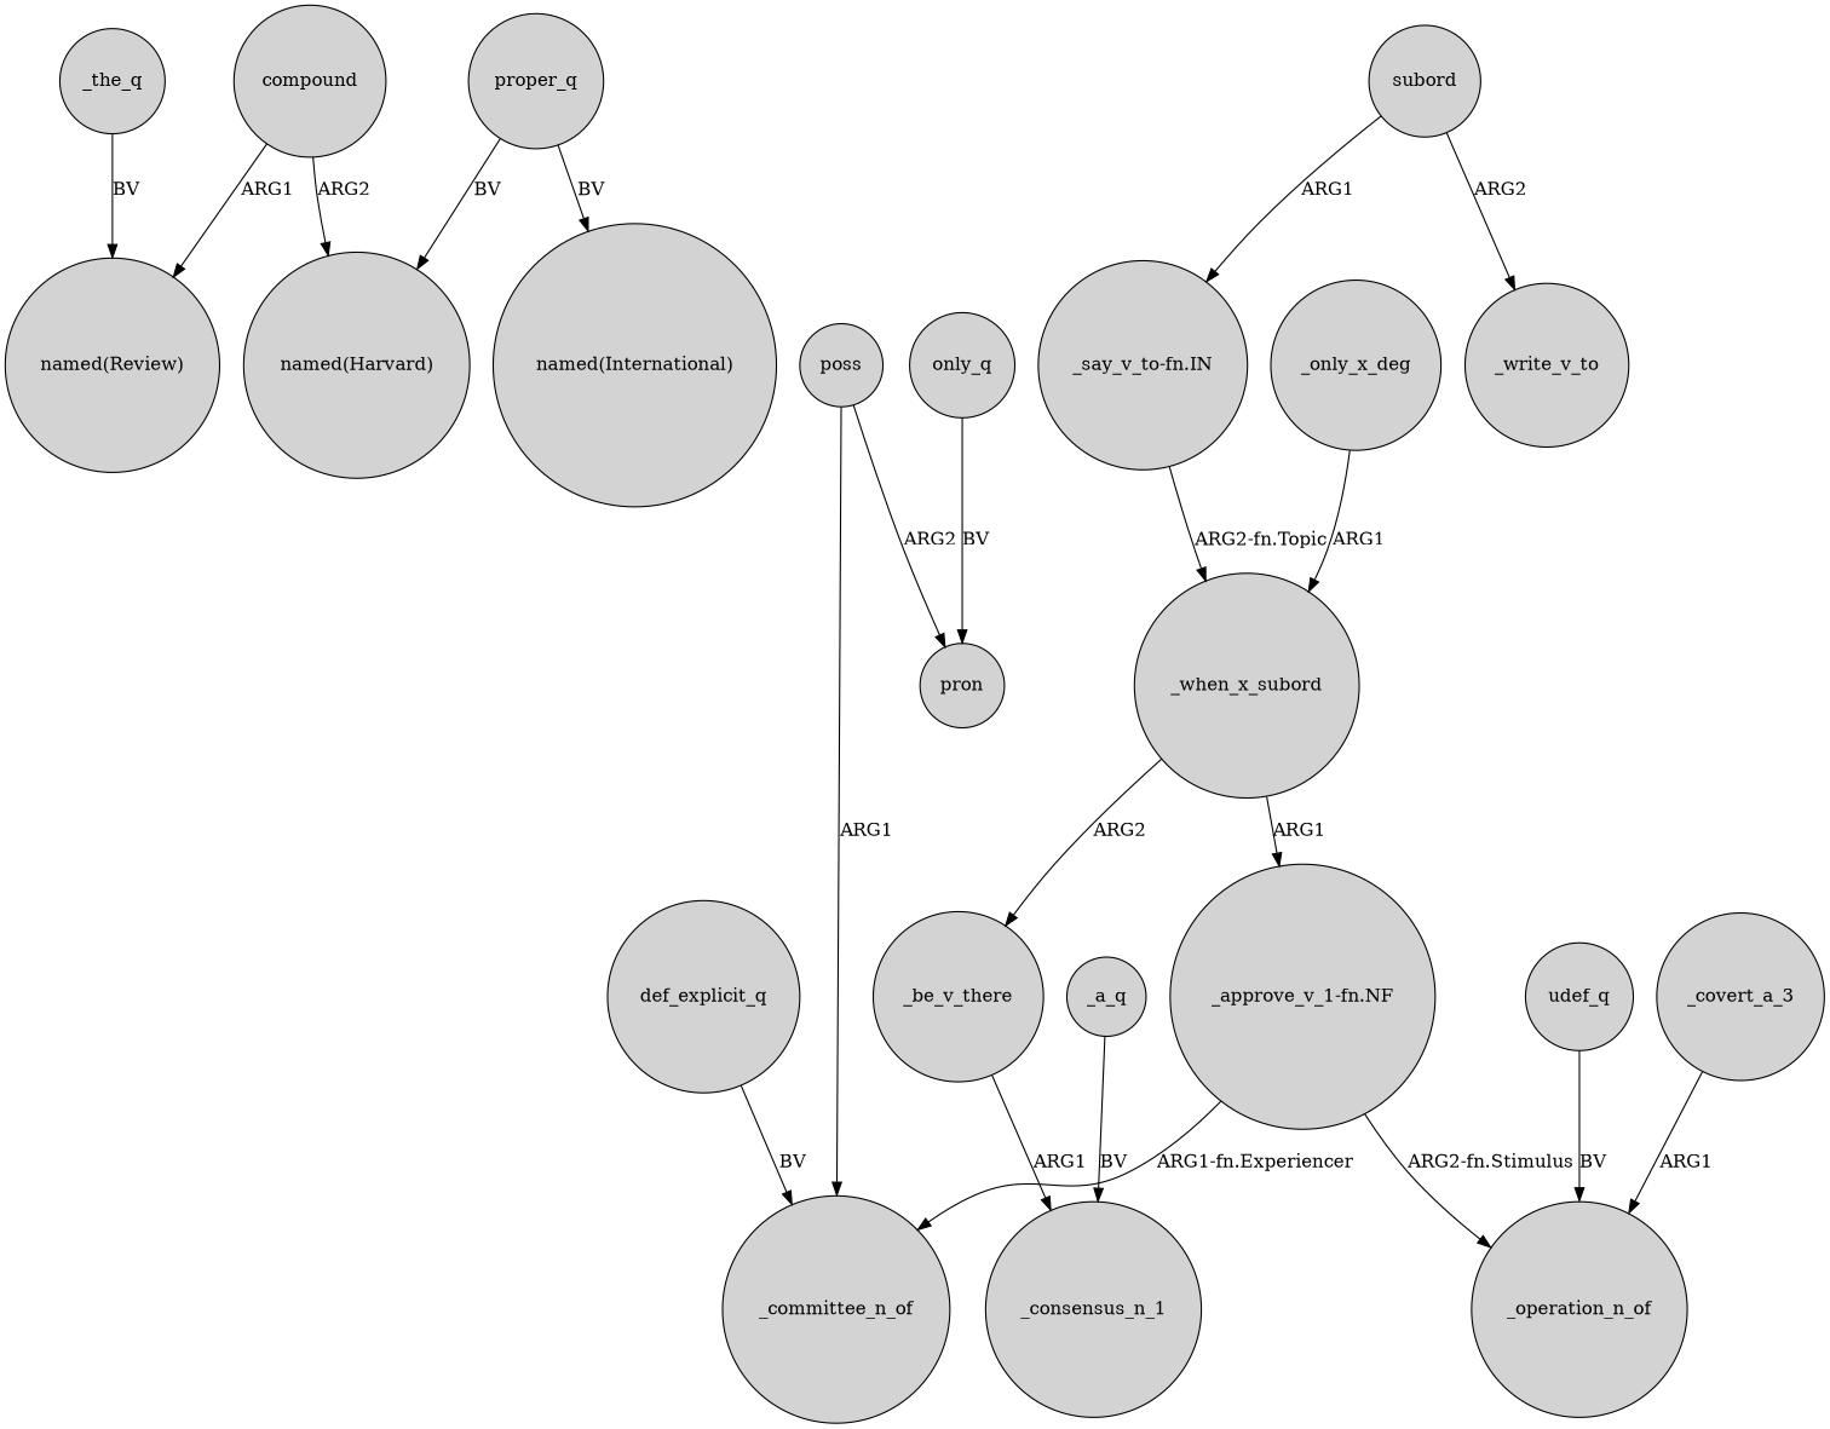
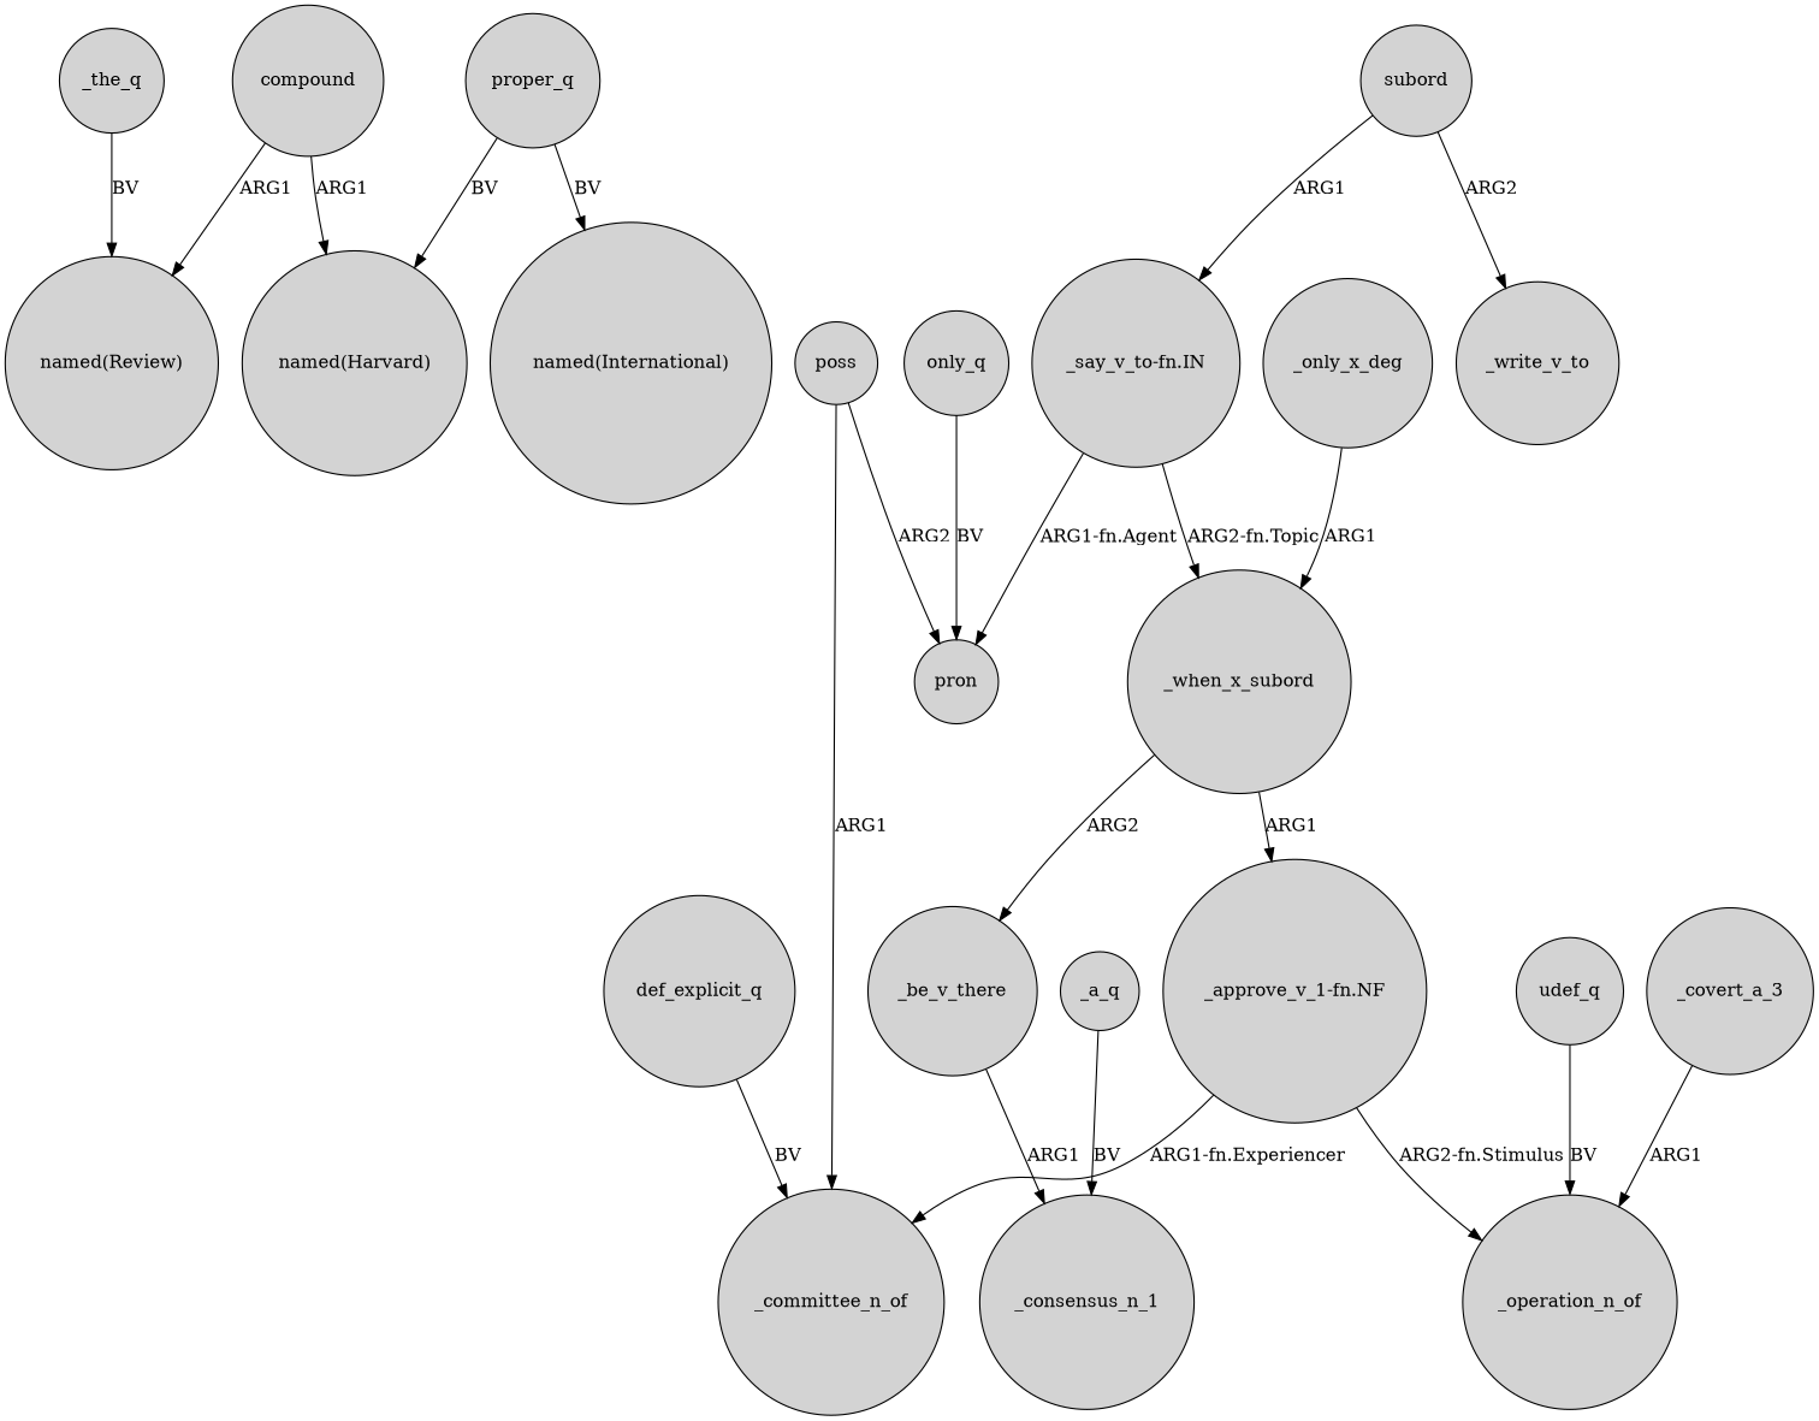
  digraph {
    node [shape=circle style=filled]
    compound
    "named(Review)"
    "named(Harvard)"
    def_explicit_q
    _committee_n_of
    _be_v_there
    _consensus_n_1
    poss
    pron
    subord
    _write_v_to
    "_say_v_to-fn.IN"
    _when_x_subord
    n14 [label=_covert_a_3]
    _operation_n_of
    "_approve_v_1-fn.NF"
    _a_q
    proper_q
    "named(International)"
    n20 [label=only_q]
    _the_q
    udef_q
    _only_x_deg
    compound -> "named(Review)" [label=ARG1]
-   compound -> "named(Harvard)" [label=ARG2]
+   compound -> "named(Harvard)" [label=ARG1]
    def_explicit_q -> _committee_n_of [label=BV]
    _be_v_there -> _consensus_n_1 [label=ARG1]
    poss -> _committee_n_of [label=ARG1]
    poss -> pron [label=ARG2]
    subord -> _write_v_to [label=ARG2]
    subord -> "_say_v_to-fn.IN" [label=ARG1]
+   "_say_v_to-fn.IN" -> pron [label="ARG1-fn.Agent"]
    "_say_v_to-fn.IN" -> _when_x_subord [label="ARG2-fn.Topic"]
    _when_x_subord -> _be_v_there [label=ARG2]
    _when_x_subord -> "_approve_v_1-fn.NF" [label=ARG1]
    n14 -> _operation_n_of [label=ARG1]
    "_approve_v_1-fn.NF" -> _committee_n_of [label="ARG1-fn.Experiencer"]
    "_approve_v_1-fn.NF" -> _operation_n_of [label="ARG2-fn.Stimulus"]
    _a_q -> _consensus_n_1 [label=BV]
    proper_q -> "named(Harvard)" [label=BV]
    proper_q -> "named(International)" [label=BV]
    n20 -> pron [label=BV]
    _the_q -> "named(Review)" [label=BV]
    udef_q -> _operation_n_of [label=BV]
    _only_x_deg -> _when_x_subord [label=ARG1]
  }
